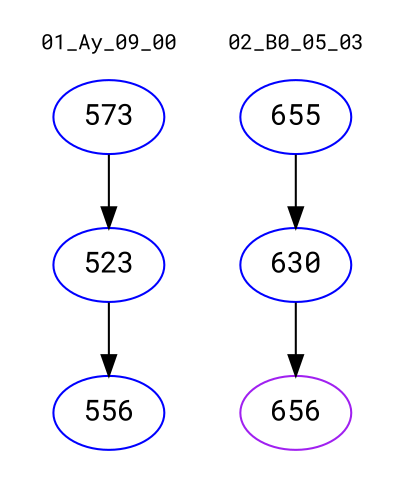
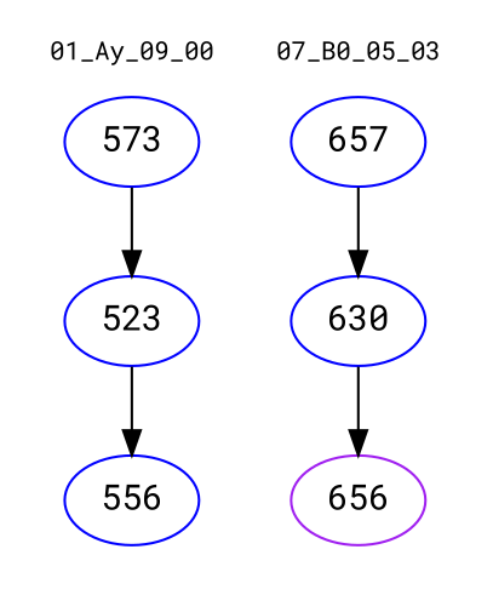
  digraph {
    fontname="Roboto Mono"
    node [color=blue fontname="Roboto Mono"]
    edge [color=black fontname="Roboto Mono"]
    n1 [label=573]
    n2 [label=523]
    n3 [label=556]
-   n4 [label=655]
+   n4 [label=657]
    n5 [label=630]
    n6 [color=purple label=656]
    subgraph cluster_1 {
      color=white
      fontsize=10
      label="01_Ay_09_00"
      n1
      n2
      n3
    }
    subgraph cluster_2 {
      color=white
      fontsize=10
-     label="02_B0_05_03"
+     label="07_B0_05_03"
      n4
      n5
      n6
    }
    n1 -> n2
    n2 -> n3
    n4 -> n5
    n5 -> n6
  }
